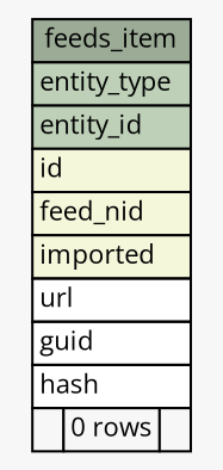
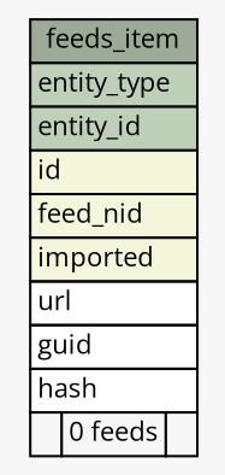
  digraph {
    bgcolor="#f7f7f7"
    fontname="Open Sans"
    fontsize=11
    nodesep=0.18
    rankdir=TB
    ranksep=0.46
-   n1 [fontname="Open Sans" fontsize=11 label=<     <TABLE BORDER="0" CELLBORDER="1" CELLSPACING="0" BGCOLOR="#ffffff">       <TR><TD COLSPAN="3" BGCOLOR="#9bab96" ALIGN="CENTER">feeds_item</TD></TR>       <TR><TD PORT="entity_type" COLSPAN="3" BGCOLOR="#bed1b8" ALIGN="LEFT">entity_type</TD></TR>       <TR><TD PORT="entity_id" COLSPAN="3" BGCOLOR="#bed1b8" ALIGN="LEFT">entity_id</TD></TR>       <TR><TD PORT="id" COLSPAN="3" BGCOLOR="#f4f7da" ALIGN="LEFT">id</TD></TR>       <TR><TD PORT="feed_nid" COLSPAN="3" BGCOLOR="#f4f7da" ALIGN="LEFT">feed_nid</TD></TR>       <TR><TD PORT="imported" COLSPAN="3" BGCOLOR="#f4f7da" ALIGN="LEFT">imported</TD></TR>       <TR><TD PORT="url" COLSPAN="3" ALIGN="LEFT">url</TD></TR>       <TR><TD PORT="guid" COLSPAN="3" ALIGN="LEFT">guid</TD></TR>       <TR><TD PORT="hash" COLSPAN="3" ALIGN="LEFT">hash</TD></TR>       <TR><TD ALIGN="LEFT" BGCOLOR="#f7f7f7">  </TD><TD ALIGN="RIGHT" BGCOLOR="#f7f7f7">0 rows</TD><TD ALIGN="RIGHT" BGCOLOR="#f7f7f7">  </TD></TR>     </TABLE>> shape=plaintext]
+   n1 [fontname="Open Sans" fontsize=11 label=<     <TABLE BORDER="0" CELLBORDER="1" CELLSPACING="0" BGCOLOR="#ffffff">       <TR><TD COLSPAN="3" BGCOLOR="#9bab96" ALIGN="CENTER">feeds_item</TD></TR>       <TR><TD PORT="entity_type" COLSPAN="3" BGCOLOR="#bed1b8" ALIGN="LEFT">entity_type</TD></TR>       <TR><TD PORT="entity_id" COLSPAN="3" BGCOLOR="#bed1b8" ALIGN="LEFT">entity_id</TD></TR>       <TR><TD PORT="id" COLSPAN="3" BGCOLOR="#f4f7da" ALIGN="LEFT">id</TD></TR>       <TR><TD PORT="feed_nid" COLSPAN="3" BGCOLOR="#f4f7da" ALIGN="LEFT">feed_nid</TD></TR>       <TR><TD PORT="imported" COLSPAN="3" BGCOLOR="#f4f7da" ALIGN="LEFT">imported</TD></TR>       <TR><TD PORT="url" COLSPAN="3" ALIGN="LEFT">url</TD></TR>       <TR><TD PORT="guid" COLSPAN="3" ALIGN="LEFT">guid</TD></TR>       <TR><TD PORT="hash" COLSPAN="3" ALIGN="LEFT">hash</TD></TR>       <TR><TD ALIGN="LEFT" BGCOLOR="#f7f7f7">  </TD><TD ALIGN="RIGHT" BGCOLOR="#f7f7f7">0 feeds</TD><TD ALIGN="RIGHT" BGCOLOR="#f7f7f7">  </TD></TR>     </TABLE>> shape=plaintext]
  }
